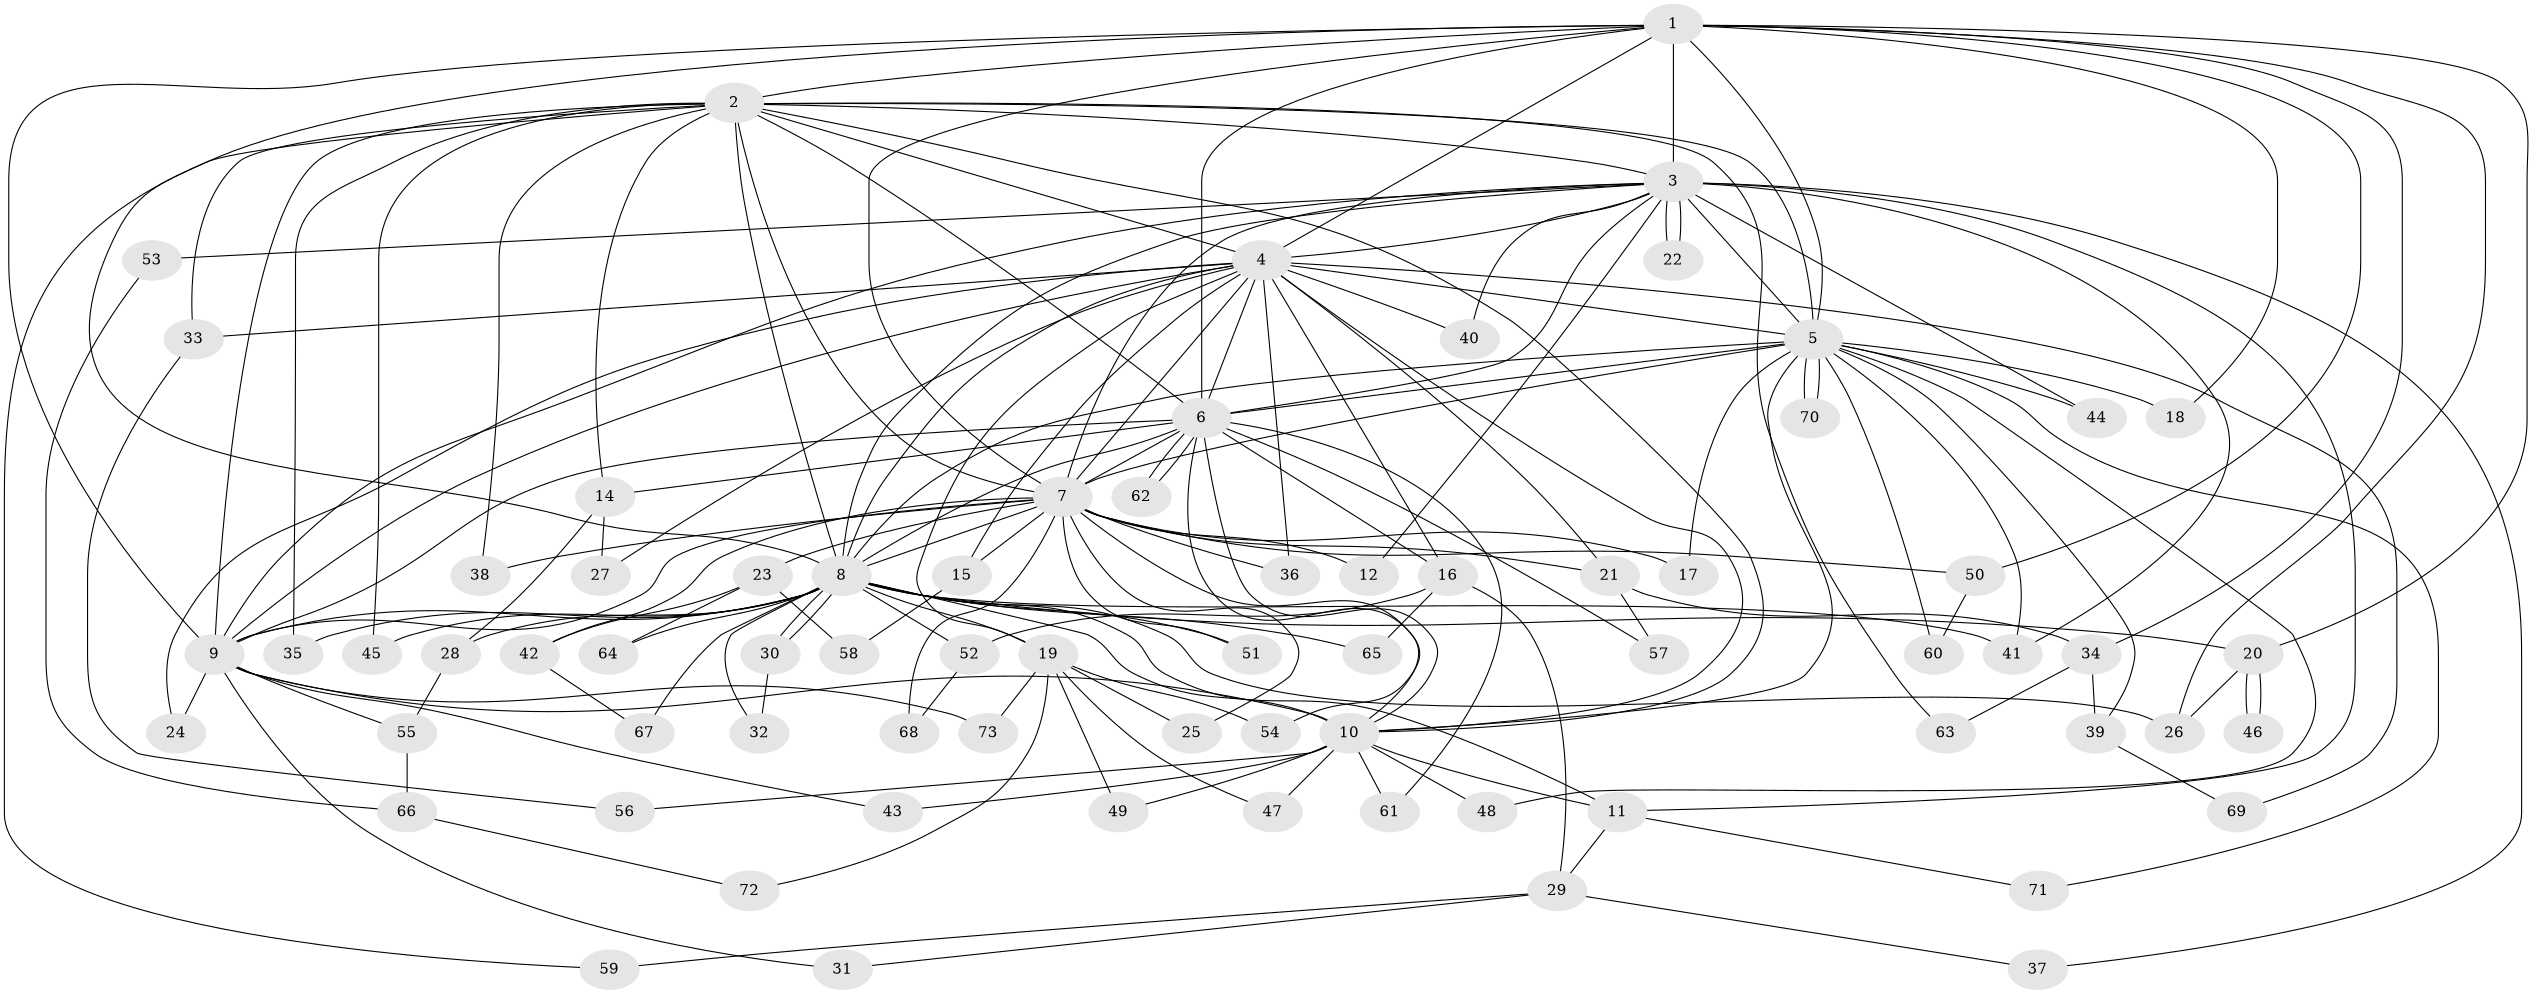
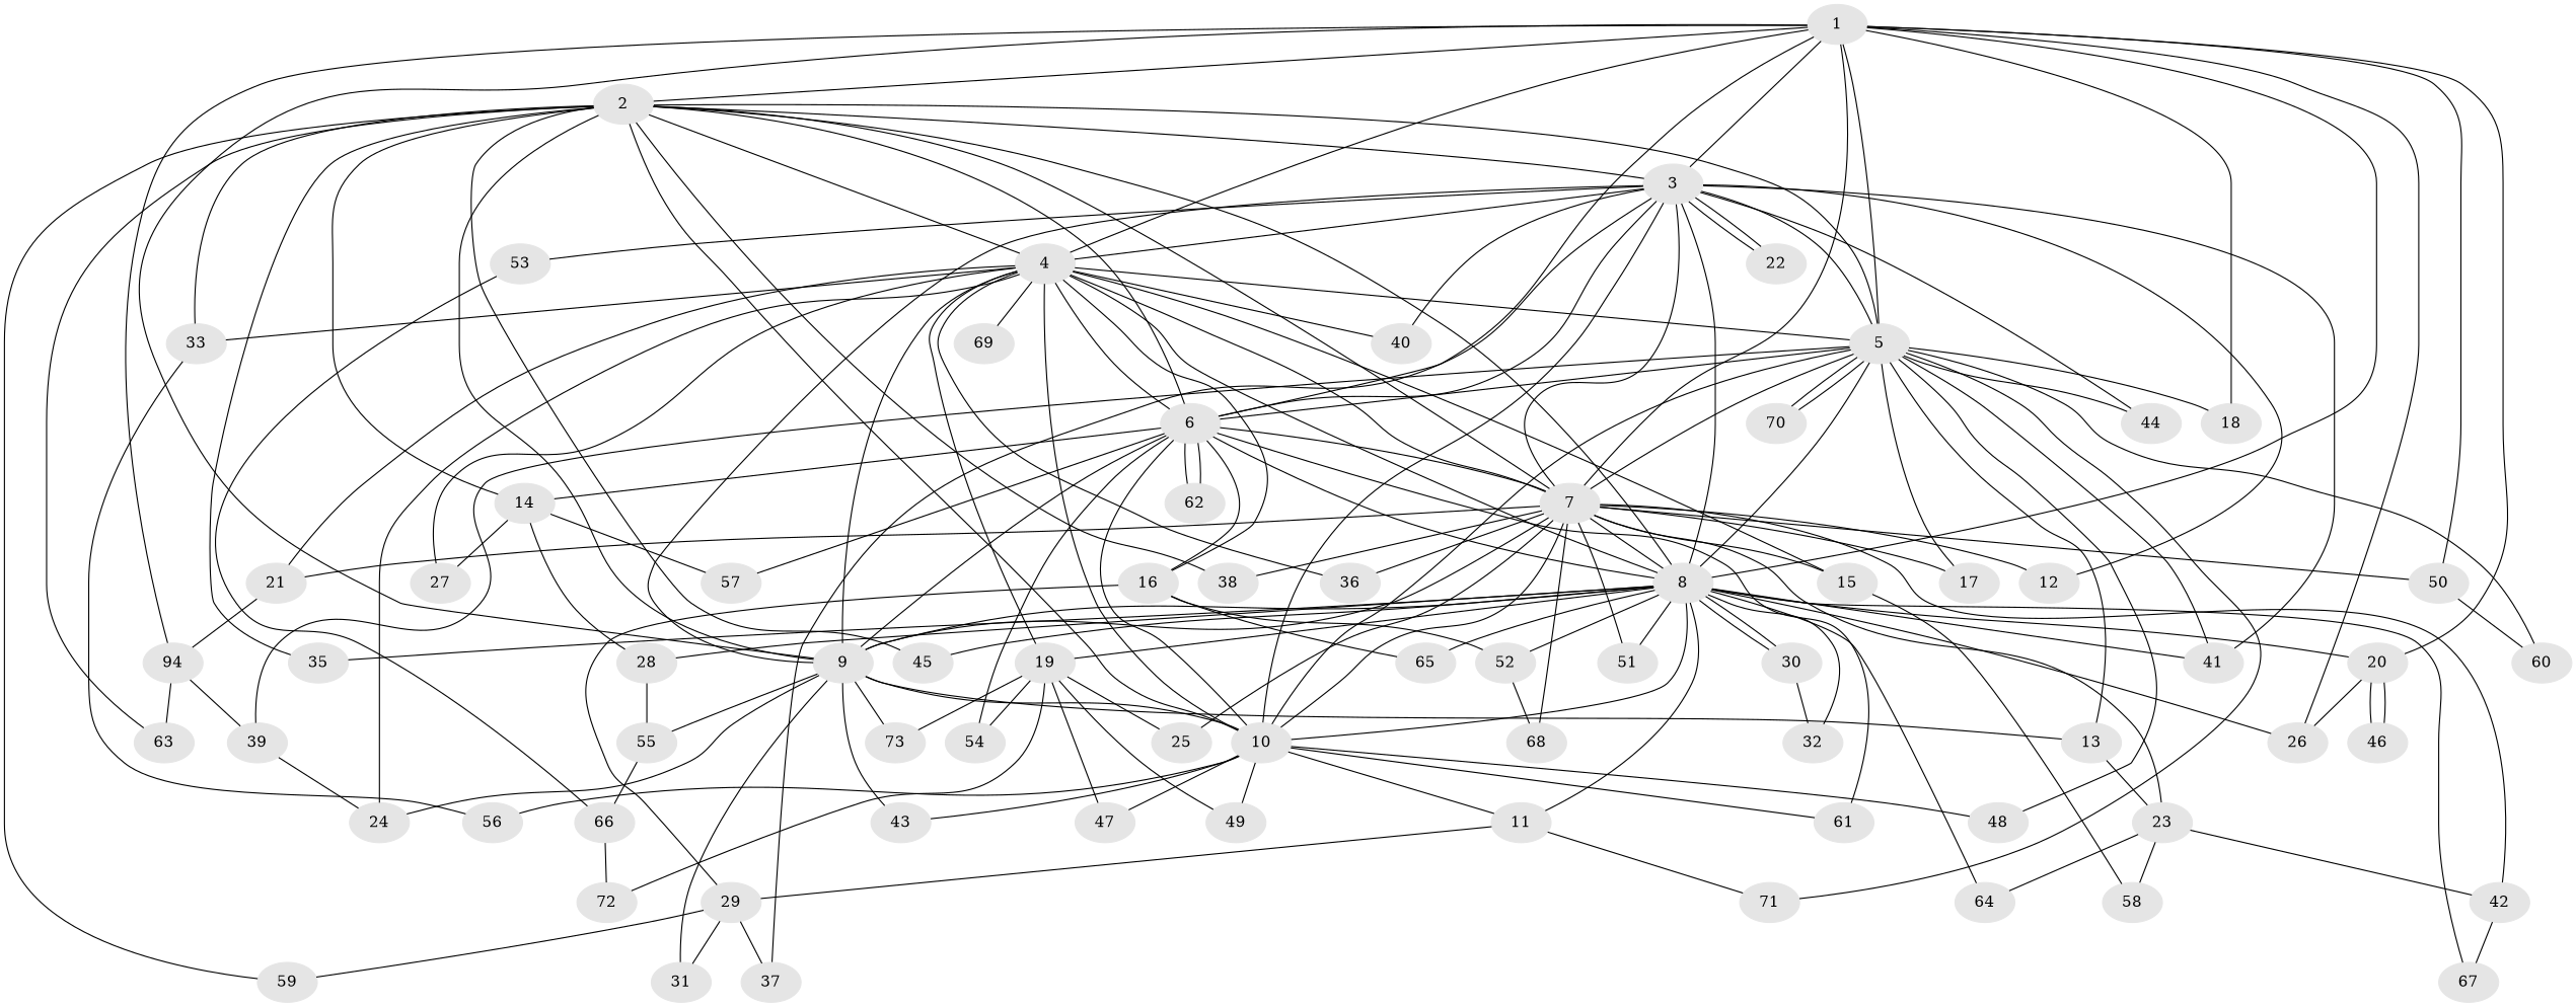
  graph {
    node [color=gray90 style=filled]
    1
    2
    3
    4
    5
    6
    7
    8
    9
    18
    20
-   34
+   34 [label=94]
    50
    26
    10
    14
    33
    35
    38
    45
    59
    63
    12
    22
    37
    40
    41
    44
    53
    15
    16
    19
    21
    24
    27
    36
    69
+   13
    17
    39
    48
    60
    70
    71
    54
    57
    61
    62
    23
    25
    42
    51
    68
    11
    28
    30
    32
    52
    64
    65
    67
    31
    43
    55
    73
    47
    49
    56
    46
    66
    58
    29
    72
    1 -- 2
    1 -- 3
    1 -- 4
    1 -- 5
    1 -- 6
    1 -- 7
    1 -- 8
    1 -- 9
    1 -- 18
    1 -- 20
    1 -- 34
    1 -- 50
    1 -- 26
    2 -- 3
    2 -- 4
    2 -- 5
    2 -- 6
    2 -- 7
    2 -- 8
    2 -- 9
    2 -- 10
    2 -- 14
    2 -- 33
    2 -- 35
    2 -- 38
    2 -- 45
    2 -- 59
    2 -- 63
    3 -- 4
    3 -- 5
    3 -- 6
    3 -- 7
    3 -- 8
    3 -- 9
-   3 -- 11
+   3 -- 10
    3 -- 12
    3 -- 22
    3 -- 22
    3 -- 37
    3 -- 40
    3 -- 41
    3 -- 44
    3 -- 53
    4 -- 5
    4 -- 6
    4 -- 7
    4 -- 8
    4 -- 9
    4 -- 10
    4 -- 33
    4 -- 40
    4 -- 15
    4 -- 16
    4 -- 19
    4 -- 21
    4 -- 24
    4 -- 27
    4 -- 36
    4 -- 69
    5 -- 6
    5 -- 7
    5 -- 8
    5 -- 18
    5 -- 10
    5 -- 41
    5 -- 44
+   5 -- 13
    5 -- 17
    5 -- 39
    5 -- 48
    5 -- 60
    5 -- 70
    5 -- 70
    5 -- 71
    6 -- 7
    6 -- 8
    6 -- 9
    6 -- 10
    6 -- 14
    6 -- 16
    6 -- 54
    6 -- 57
    6 -- 61
    6 -- 62
    6 -- 62
    7 -- 8
    7 -- 9
    7 -- 50
    7 -- 10
    7 -- 38
    7 -- 12
    7 -- 15
    7 -- 21
    7 -- 36
    7 -- 17
    7 -- 23
    7 -- 25
    7 -- 42
    7 -- 51
    7 -- 68
    8 -- 9
    8 -- 20
    8 -- 26
    8 -- 10
    8 -- 35
    8 -- 45
    8 -- 41
    8 -- 19
    8 -- 51
    8 -- 11
    8 -- 28
    8 -- 30
    8 -- 30
    8 -- 32
    8 -- 52
    8 -- 64
    8 -- 65
    8 -- 67
    9 -- 10
    9 -- 24
+   9 -- 13
    9 -- 31
    9 -- 43
    9 -- 55
    9 -- 73
    20 -- 26
    20 -- 46
    20 -- 46
    34 -- 63
    34 -- 39
    50 -- 60
    10 -- 48
    10 -- 61
    10 -- 11
    10 -- 43
    10 -- 47
    10 -- 49
    10 -- 56
    14 -- 27
-   21 -- 57
+   14 -- 57
    14 -- 28
    33 -- 56
    53 -- 66
    15 -- 58
    16 -- 52
    16 -- 65
    16 -- 29
    19 -- 54
    19 -- 25
    19 -- 73
    19 -- 47
    19 -- 49
    19 -- 72
    21 -- 34
-   39 -- 69
+   13 -- 23
+   39 -- 24
    23 -- 42
    23 -- 64
    23 -- 58
    42 -- 67
    11 -- 71
    11 -- 29
    28 -- 55
    30 -- 32
    52 -- 68
    55 -- 66
    66 -- 72
    29 -- 59
    29 -- 37
    29 -- 31
  }
